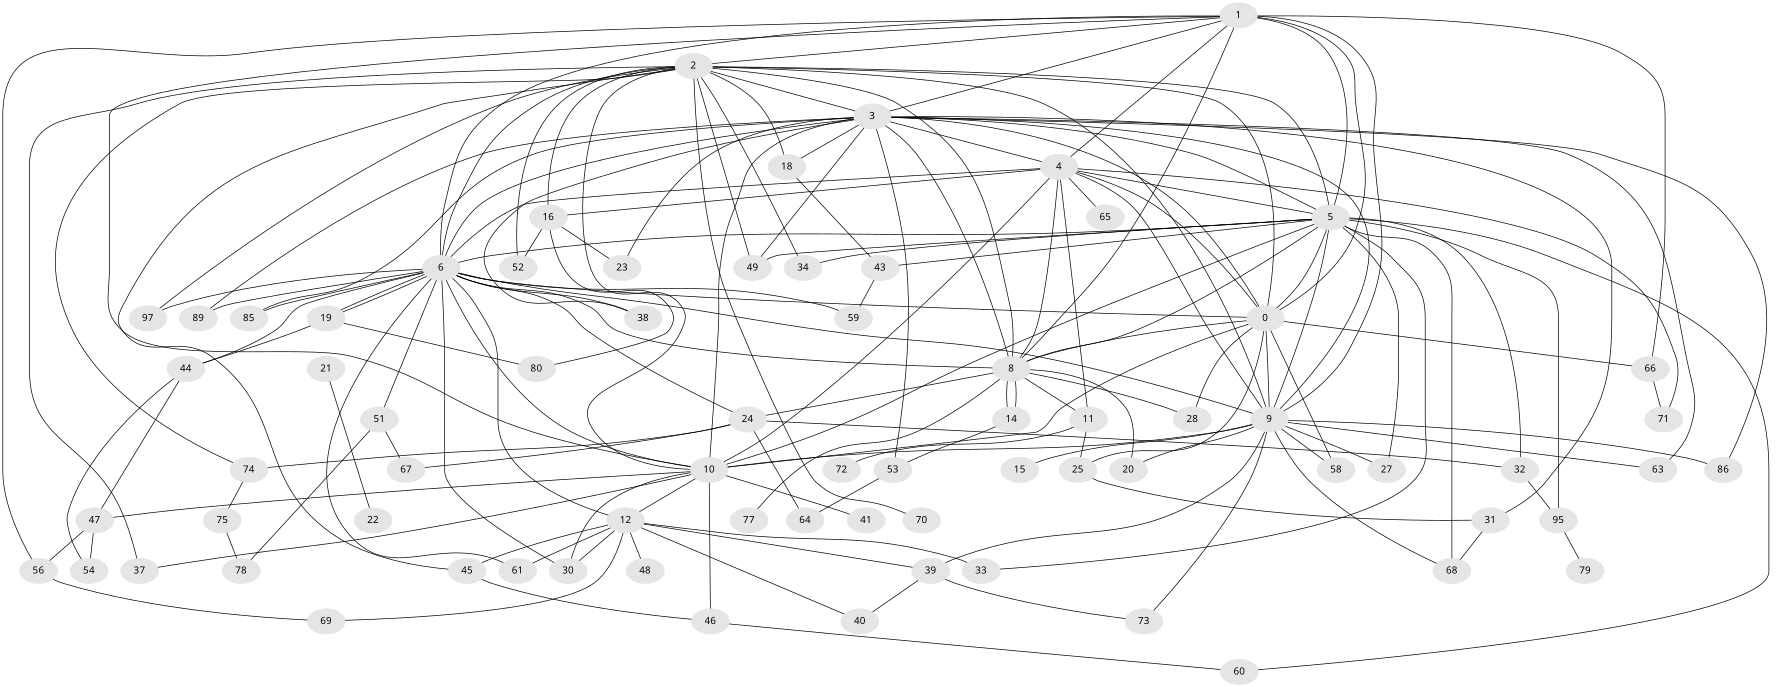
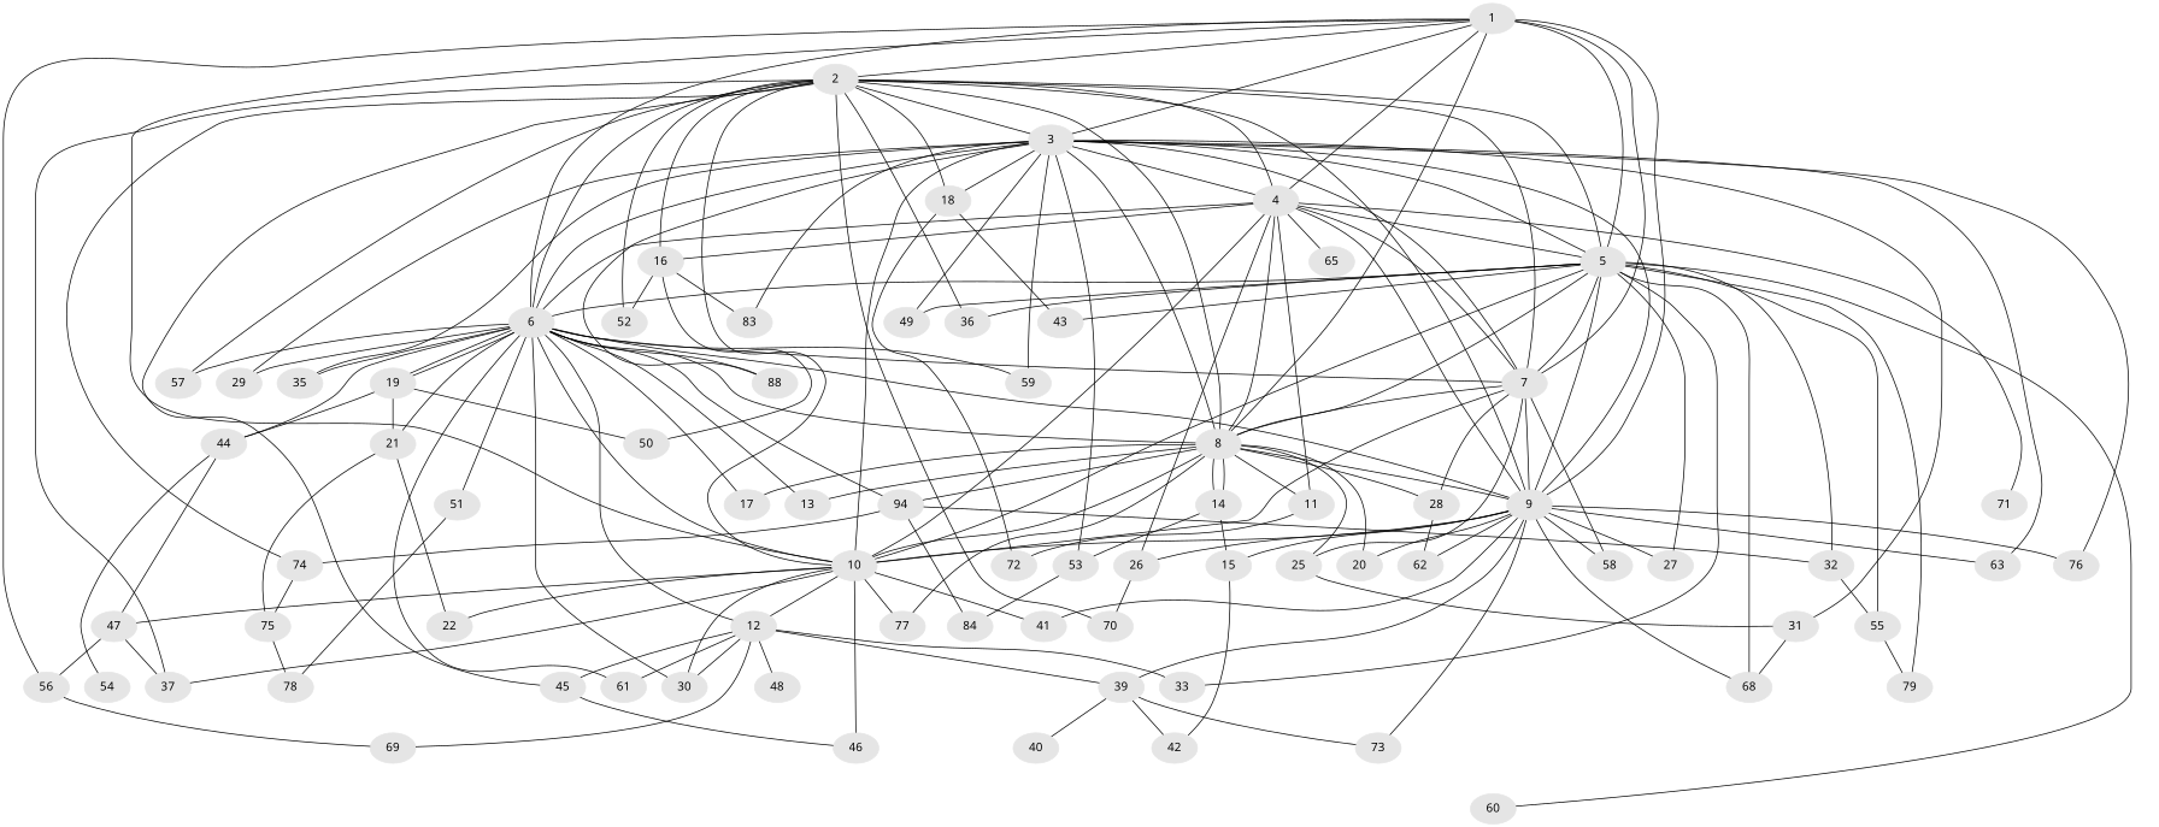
  graph {
    fontname="Noto Sans"
    node [color=gray90 fontname="Noto Sans" style=filled]
    edge [fontname="Noto Sans"]
    1
    2
    3
    4
    5
    6
-   7 [label=0]
+   7
    8
    9
    10
    56
-   66
    16
    18
-   34
+   34 [label=36]
    37
    45
    52
-   57 [label=97]
+   57
    70
    74
-   23
-   29 [label=89]
+   23 [label=83]
+   29
    31
-   35 [label=85]
-   38
+   35
+   38 [label=88]
    49
    53
    59
    63
-   76 [label=86]
+   76
    11
+   26
    65
    71
    27
    32
    33
    43
-   55 [label=95]
+   55
    60
    79
    68
    12
+   13
+   17
    19
    21
-   24
+   24 [label=94]
    30
    44
    51
    61
    25
    28
    58
    14
    20
    77
    15
    39
    41
+   62
    73
    22
    46
    47
    69
-   50 [label=80]
+   50
    72
    75
-   64
+   64 [label=84]
    48
    40
-   67
    54
    78
+   42
    1 -- 2
    1 -- 3
    1 -- 4
    1 -- 5
    1 -- 6
    1 -- 7
    1 -- 8
    1 -- 9
    1 -- 10
    1 -- 56
-   1 -- 66
    2 -- 3
-   2 -- 49
+   2 -- 4
    2 -- 5
    2 -- 6
    2 -- 7
    2 -- 8
    2 -- 9
    2 -- 10
    2 -- 16
    2 -- 18
    2 -- 34
    2 -- 37
    2 -- 45
    2 -- 52
    2 -- 57
    2 -- 70
    2 -- 74
    3 -- 4
    3 -- 5
    3 -- 6
    3 -- 7
    3 -- 8
    3 -- 9
    3 -- 10
    3 -- 18
    3 -- 23
    3 -- 29
    3 -- 31
    3 -- 35
    3 -- 38
    3 -- 49
    3 -- 53
-   43 -- 59
+   3 -- 59
    3 -- 63
    3 -- 76
    4 -- 5
    4 -- 6
    4 -- 7
    4 -- 8
    4 -- 9
    4 -- 10
    4 -- 16
    4 -- 11
+   4 -- 26
    4 -- 65
    4 -- 71
    5 -- 6
    5 -- 7
    5 -- 8
    5 -- 9
    5 -- 10
    5 -- 34
    5 -- 49
    5 -- 27
    5 -- 32
    5 -- 33
    5 -- 43
    5 -- 55
    5 -- 60
+   5 -- 79
    5 -- 68
    6 -- 7
    6 -- 8
    6 -- 9
    6 -- 10
    6 -- 57
    6 -- 29
    6 -- 35
    6 -- 38
    6 -- 59
    6 -- 12
+   6 -- 13
+   6 -- 17
    6 -- 19
    6 -- 19
+   6 -- 21
    6 -- 24
    6 -- 30
    6 -- 44
    6 -- 51
    6 -- 61
    7 -- 8
    7 -- 9
    7 -- 10
-   7 -- 66
    7 -- 25
    7 -- 28
    7 -- 58
+   8 -- 9
+   8 -- 10
    8 -- 11
+   8 -- 13
+   8 -- 17
    8 -- 24
-   11 -- 25
+   8 -- 25
    8 -- 28
    8 -- 14
    8 -- 14
    8 -- 20
    8 -- 77
    9 -- 10
    9 -- 63
    9 -- 76
+   9 -- 26
    9 -- 27
    9 -- 68
    9 -- 58
    9 -- 20
    9 -- 15
    9 -- 39
+   9 -- 41
+   9 -- 62
    9 -- 73
    10 -- 37
    10 -- 12
    10 -- 30
+   10 -- 77
    10 -- 41
+   10 -- 22
    10 -- 46
    10 -- 47
    56 -- 69
-   66 -- 71
    16 -- 52
    16 -- 23
    16 -- 50
    18 -- 43
+   18 -- 72
    45 -- 46
    74 -- 75
    31 -- 68
    53 -- 64
    11 -- 72
+   26 -- 70
    32 -- 55
    55 -- 79
    12 -- 45
    12 -- 33
    12 -- 30
    12 -- 61
    12 -- 39
    12 -- 69
    12 -- 48
-   12 -- 40
+   19 -- 21
    19 -- 44
    19 -- 50
    21 -- 22
+   21 -- 75
    24 -- 74
    24 -- 32
    24 -- 64
-   24 -- 67
    44 -- 47
    44 -- 54
-   51 -- 67
    51 -- 78
    25 -- 31
+   28 -- 62
    14 -- 53
+   14 -- 15
+   15 -- 42
    39 -- 73
    39 -- 40
-   46 -- 60
+   39 -- 42
    47 -- 56
-   47 -- 54
+   47 -- 37
    75 -- 78
  }
